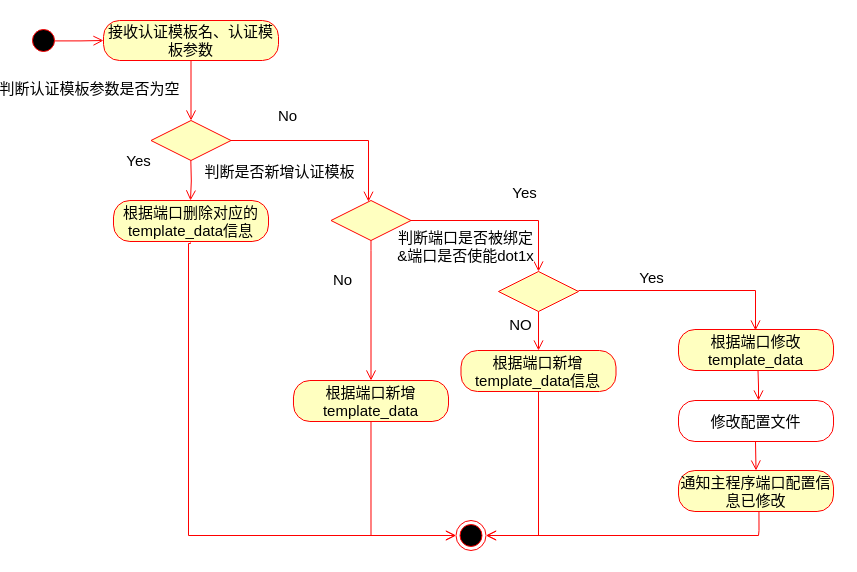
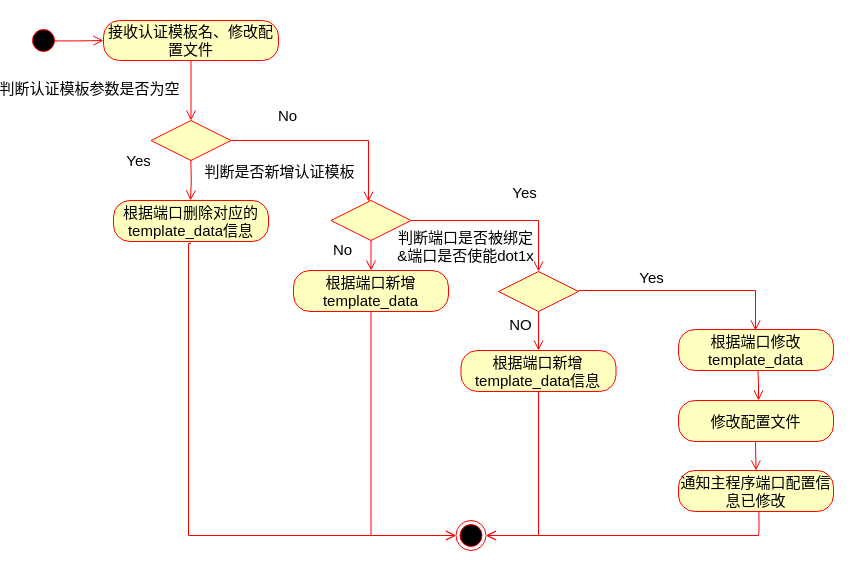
  <mxCell id="0" />
  <mxCell id="1" parent="0" />
  <mxCell id="2" value="" style="ellipse;html=1;shape=startState;fillColor=#000000;strokeColor=#ff0000;fontSize=15;" parent="1" vertex="1"><mxGeometry x="20" y="25" width="30" height="30" as="geometry" /></mxCell>
  <mxCell id="3" value="" style="edgeStyle=orthogonalEdgeStyle;html=1;verticalAlign=bottom;endArrow=open;endSize=8;strokeColor=#ff0000;rounded=0;entryX=0;entryY=0.5;entryDx=0;entryDy=0;exitX=0.858;exitY=0.514;exitDx=0;exitDy=0;exitPerimeter=0;fontSize=15;" parent="1" source="2" target="4" edge="1"><mxGeometry relative="1" as="geometry"><mxPoint x="155" y="20" as="targetPoint" /><mxPoint x="-40" y="40" as="sourcePoint" /><Array as="points" /></mxGeometry></mxCell>
- <mxCell id="4" value="接收认证模板名、认证模板参数" style="rounded=1;whiteSpace=wrap;html=1;arcSize=40;fontColor=#000000;fillColor=#ffffc0;strokeColor=#ff0000;fontSize=15;" parent="1" vertex="1"><mxGeometry x="95" y="20" width="175" height="40" as="geometry" /></mxCell>
+ <mxCell id="4" value="接收认证模板名、修改配置文件" style="rounded=1;whiteSpace=wrap;html=1;arcSize=40;fontColor=#000000;fillColor=#ffffc0;strokeColor=#ff0000;fontSize=15;" parent="1" vertex="1"><mxGeometry x="95" y="20" width="175" height="40" as="geometry" /></mxCell>
  <mxCell id="5" value="" style="edgeStyle=orthogonalEdgeStyle;html=1;verticalAlign=bottom;endArrow=open;endSize=8;strokeColor=#ff0000;rounded=0;fontSize=15;entryX=0.5;entryY=0;entryDx=0;entryDy=0;" parent="1" source="4" edge="1" target="8"><mxGeometry relative="1" as="geometry"><mxPoint x="155" y="120" as="targetPoint" /></mxGeometry></mxCell>
  <mxCell id="6" value="根据端口删除对应的template_data信息" style="rounded=1;whiteSpace=wrap;html=1;arcSize=40;fontColor=#000000;fillColor=#ffffc0;strokeColor=#ff0000;fontSize=15;" parent="1" vertex="1"><mxGeometry x="104.99" y="200" width="155.02" height="41" as="geometry" /></mxCell>
  <mxCell id="7" value="" style="edgeStyle=orthogonalEdgeStyle;html=1;verticalAlign=bottom;endArrow=open;endSize=8;strokeColor=#ff0000;rounded=0;exitX=0.5;exitY=1;exitDx=0;exitDy=0;entryX=0;entryY=0.5;entryDx=0;entryDy=0;fontSize=15;" parent="1" target="12" edge="1"><mxGeometry relative="1" as="geometry"><mxPoint x="182.5" y="301" as="targetPoint" /><mxPoint x="182" y="242" as="sourcePoint" /><Array as="points"><mxPoint x="182" y="243" /><mxPoint x="180" y="243" /><mxPoint x="180" y="535" /></Array></mxGeometry></mxCell>
  <mxCell id="8" value="" style="rhombus;whiteSpace=wrap;html=1;fontColor=#000000;fillColor=#ffffc0;strokeColor=#ff0000;fontSize=15;" parent="1" vertex="1"><mxGeometry x="142.5" y="120" width="80" height="40" as="geometry" /></mxCell>
  <mxCell id="9" value="" style="edgeStyle=orthogonalEdgeStyle;html=1;verticalAlign=bottom;endArrow=open;endSize=8;strokeColor=#ff0000;rounded=0;exitX=0.5;exitY=1;exitDx=0;exitDy=0;fontSize=15;" parent="1" edge="1"><mxGeometry relative="1" as="geometry"><mxPoint x="182" y="200" as="targetPoint" /><mxPoint x="182.33" y="160" as="sourcePoint" /></mxGeometry></mxCell>
  <mxCell id="10" value="判断认证模板参数是否为空" style="edgeLabel;html=1;align=center;verticalAlign=middle;resizable=0;points=[];fontSize=15;" parent="9" vertex="1" connectable="0"><mxGeometry x="-0.158" y="2" relative="1" as="geometry"><mxPoint x="-104" y="-89" as="offset" /></mxGeometry></mxCell>
  <mxCell id="11" value="Yes" style="edgeLabel;html=1;align=center;verticalAlign=middle;resizable=0;points=[];fontSize=15;" parent="9" vertex="1" connectable="0"><mxGeometry x="-0.039" relative="1" as="geometry"><mxPoint x="-53" y="-19" as="offset" /></mxGeometry></mxCell>
  <mxCell id="12" value="" style="ellipse;html=1;shape=endState;fillColor=#000000;strokeColor=#ff0000;fontSize=15;" parent="1" vertex="1"><mxGeometry x="447.51" y="520" width="30" height="30" as="geometry" /></mxCell>
  <mxCell id="13" value="" style="rhombus;whiteSpace=wrap;html=1;fontColor=#000000;fillColor=#ffffc0;strokeColor=#ff0000;fontSize=15;" vertex="1" parent="1"><mxGeometry x="322.49" y="200" width="80" height="40" as="geometry" /></mxCell>
  <mxCell id="14" value="" style="edgeStyle=orthogonalEdgeStyle;html=1;verticalAlign=bottom;endArrow=open;endSize=8;strokeColor=#ff0000;rounded=0;exitX=1;exitY=0.5;exitDx=0;exitDy=0;fontSize=15;" edge="1" parent="1" source="8" target="13"><mxGeometry relative="1" as="geometry"><mxPoint x="310.5" y="199" as="targetPoint" /><mxPoint x="310" y="140" as="sourcePoint" /><Array as="points"><mxPoint x="360" y="140" /></Array></mxGeometry></mxCell>
  <mxCell id="15" value="No" style="edgeLabel;html=1;align=center;verticalAlign=middle;resizable=0;points=[];fontSize=15;" vertex="1" connectable="0" parent="1"><mxGeometry x="290" y="110" as="geometry"><mxPoint x="-12" y="4" as="offset" /></mxGeometry></mxCell>
  <mxCell id="16" value="判断是否新增认证模板" style="edgeLabel;html=1;align=center;verticalAlign=middle;resizable=0;points=[];fontSize=15;" vertex="1" connectable="0" parent="1"><mxGeometry x="270" y="170" as="geometry" /></mxCell>
  <mxCell id="17" value="" style="edgeStyle=orthogonalEdgeStyle;html=1;verticalAlign=bottom;endArrow=open;endSize=8;strokeColor=#ff0000;rounded=0;exitX=1;exitY=0.5;exitDx=0;exitDy=0;fontSize=15;entryX=0.5;entryY=0;entryDx=0;entryDy=0;" edge="1" parent="1" target="18"><mxGeometry relative="1" as="geometry"><mxPoint x="579.49" y="311" as="targetPoint" /><mxPoint x="402.49" y="220" as="sourcePoint" /><Array as="points"><mxPoint x="530" y="220" /></Array></mxGeometry></mxCell>
  <mxCell id="18" value="" style="rhombus;whiteSpace=wrap;html=1;fontColor=#000000;fillColor=#ffffc0;strokeColor=#ff0000;fontSize=15;" vertex="1" parent="1"><mxGeometry x="490" y="271" width="80" height="40" as="geometry" /></mxCell>
  <mxCell id="19" value="Yes" style="edgeLabel;html=1;align=center;verticalAlign=middle;resizable=0;points=[];fontSize=15;" vertex="1" connectable="0" parent="1"><mxGeometry x="517.49" y="170" as="geometry"><mxPoint x="-2" y="21" as="offset" /></mxGeometry></mxCell>
  <mxCell id="20" value="判断端口是否被绑定&lt;br style=&quot;font-size: 15px;&quot;&gt;&amp;amp;端口是否使能dot1x" style="edgeLabel;html=1;align=center;verticalAlign=middle;resizable=0;points=[];fontSize=15;" vertex="1" connectable="0" parent="1"><mxGeometry x="462.51" y="241" as="geometry"><mxPoint x="-6" y="4" as="offset" /></mxGeometry></mxCell>
  <mxCell id="21" value="" style="edgeStyle=orthogonalEdgeStyle;html=1;verticalAlign=bottom;endArrow=open;endSize=8;strokeColor=#ff0000;rounded=0;exitX=1;exitY=0.5;exitDx=0;exitDy=0;fontSize=15;" edge="1" parent="1"><mxGeometry relative="1" as="geometry"><mxPoint x="747" y="330" as="targetPoint" /><mxPoint x="570" y="290" as="sourcePoint" /><Array as="points"><mxPoint x="747" y="290" /></Array></mxGeometry></mxCell>
  <mxCell id="22" value="根据端口修改template_data" style="rounded=1;whiteSpace=wrap;html=1;arcSize=40;fontColor=#000000;fillColor=#ffffc0;strokeColor=#ff0000;fontSize=15;" vertex="1" parent="1"><mxGeometry x="670" y="329" width="155.02" height="41" as="geometry" /></mxCell>
  <mxCell id="23" value="根据端口新增template_data信息" style="rounded=1;whiteSpace=wrap;html=1;arcSize=40;fontColor=#000000;fillColor=#ffffc0;strokeColor=#ff0000;fontSize=15;" vertex="1" parent="1"><mxGeometry x="452.49" y="350" width="155.02" height="41" as="geometry" /></mxCell>
  <mxCell id="24" value="" style="edgeStyle=orthogonalEdgeStyle;html=1;verticalAlign=bottom;endArrow=open;endSize=8;strokeColor=#ff0000;rounded=0;exitX=0.5;exitY=1;exitDx=0;exitDy=0;fontSize=15;entryX=0.5;entryY=0;entryDx=0;entryDy=0;" edge="1" parent="1" source="18" target="23"><mxGeometry relative="1" as="geometry"><mxPoint x="619.5" y="410" as="targetPoint" /><mxPoint x="619.5" y="340" as="sourcePoint" /></mxGeometry></mxCell>
  <mxCell id="25" value="NO" style="edgeLabel;html=1;align=center;verticalAlign=middle;resizable=0;points=[];fontSize=15;" vertex="1" connectable="0" parent="24"><mxGeometry x="-0.479" y="-2" relative="1" as="geometry"><mxPoint x="-17" y="2" as="offset" /></mxGeometry></mxCell>
  <mxCell id="26" value="Yes" style="edgeLabel;html=1;align=center;verticalAlign=middle;resizable=0;points=[];fontSize=15;" vertex="1" connectable="0" parent="1"><mxGeometry x="640" y="210" as="geometry"><mxPoint x="2" y="66" as="offset" /></mxGeometry></mxCell>
- <mxCell id="27" value="修改配置文件" style="rounded=1;whiteSpace=wrap;html=1;arcSize=40;fontColor=#000000;fillColor=#ffffff;strokeColor=#ff0000;fontSize=15;" vertex="1" parent="1"><mxGeometry x="670" y="400" width="155.02" height="41" as="geometry" /></mxCell>
+ <mxCell id="27" value="修改配置文件" style="rounded=1;whiteSpace=wrap;html=1;arcSize=40;fontColor=#000000;fillColor=#ffffc0;strokeColor=#ff0000;fontSize=15;" vertex="1" parent="1"><mxGeometry x="670" y="400" width="155.02" height="41" as="geometry" /></mxCell>
  <mxCell id="28" value="" style="edgeStyle=orthogonalEdgeStyle;html=1;verticalAlign=bottom;endArrow=open;endSize=8;strokeColor=#ff0000;rounded=0;exitX=0.5;exitY=1;exitDx=0;exitDy=0;fontSize=15;" edge="1" parent="1"><mxGeometry relative="1" as="geometry"><mxPoint x="750" y="400" as="targetPoint" /><mxPoint x="749.5" y="370" as="sourcePoint" /></mxGeometry></mxCell>
  <mxCell id="29" value="通知主程序端口配置信息已修改" style="rounded=1;whiteSpace=wrap;html=1;arcSize=40;fontColor=#000000;fillColor=#ffffc0;strokeColor=#ff0000;fontSize=15;" vertex="1" parent="1"><mxGeometry x="670" y="470" width="155.02" height="41" as="geometry" /></mxCell>
  <mxCell id="30" value="" style="edgeStyle=orthogonalEdgeStyle;html=1;verticalAlign=bottom;endArrow=open;endSize=8;strokeColor=#ff0000;rounded=0;exitX=0.5;exitY=1;exitDx=0;exitDy=0;fontSize=15;" edge="1" parent="1" source="13" target="32"><mxGeometry relative="1" as="geometry"><mxPoint x="399.5" y="300" as="targetPoint" /><mxPoint x="399.5" y="230" as="sourcePoint" /><Array as="points"><mxPoint x="363" y="250" /><mxPoint x="363" y="250" /></Array></mxGeometry></mxCell>
  <mxCell id="31" value="No" style="edgeLabel;html=1;align=center;verticalAlign=middle;resizable=0;points=[];fontSize=15;" vertex="1" connectable="0" parent="30"><mxGeometry x="-0.439" y="-2" relative="1" as="geometry"><mxPoint x="-27" as="offset" /></mxGeometry></mxCell>
- <mxCell id="32" value="根据端口新增template_data" style="rounded=1;whiteSpace=wrap;html=1;arcSize=40;fontColor=#000000;fillColor=#ffffc0;strokeColor=#ff0000;fontSize=15;" vertex="1" parent="1"><mxGeometry x="284.98" y="380" width="155.02" height="41" as="geometry" /></mxCell>
+ <mxCell id="32" value="根据端口新增template_data" style="rounded=1;whiteSpace=wrap;html=1;arcSize=40;fontColor=#000000;fillColor=#ffffc0;strokeColor=#ff0000;fontSize=15;" vertex="1" parent="1"><mxGeometry x="284.98" y="270" width="155.02" height="41" as="geometry" /></mxCell>
  <mxCell id="33" value="" style="edgeStyle=orthogonalEdgeStyle;html=1;verticalAlign=bottom;endArrow=open;endSize=8;strokeColor=#ff0000;rounded=0;exitX=0.5;exitY=1;exitDx=0;exitDy=0;fontSize=15;entryX=0.5;entryY=0;entryDx=0;entryDy=0;" edge="1" parent="1" target="29"><mxGeometry relative="1" as="geometry"><mxPoint x="747.51" y="491" as="targetPoint" /><mxPoint x="747.01" y="441" as="sourcePoint" /></mxGeometry></mxCell>
  <mxCell id="34" value="" style="edgeStyle=orthogonalEdgeStyle;html=1;verticalAlign=bottom;endArrow=open;endSize=8;strokeColor=#ff0000;rounded=0;exitX=0.5;exitY=1;exitDx=0;exitDy=0;fontSize=15;entryX=0;entryY=0.5;entryDx=0;entryDy=0;" edge="1" parent="1" source="32" target="12"><mxGeometry relative="1" as="geometry"><mxPoint x="407.5" y="455.5" as="targetPoint" /><mxPoint x="407" y="405.5" as="sourcePoint" /><Array as="points"><mxPoint x="362" y="535" /></Array></mxGeometry></mxCell>
  <mxCell id="35" value="" style="edgeStyle=orthogonalEdgeStyle;html=1;verticalAlign=bottom;endArrow=open;endSize=8;strokeColor=#ff0000;rounded=0;exitX=0.5;exitY=1;exitDx=0;exitDy=0;fontSize=15;entryX=1;entryY=0.5;entryDx=0;entryDy=0;" edge="1" parent="1" source="23" target="12"><mxGeometry relative="1" as="geometry"><mxPoint x="618" y="444" as="targetPoint" /><mxPoint x="617.01" y="411" as="sourcePoint" /><Array as="points"><mxPoint x="530" y="535" /></Array></mxGeometry></mxCell>
  <mxCell id="36" value="" style="edgeStyle=orthogonalEdgeStyle;html=1;verticalAlign=bottom;endArrow=open;endSize=8;strokeColor=#ff0000;rounded=0;exitX=0.519;exitY=0.994;exitDx=0;exitDy=0;fontSize=15;entryX=1;entryY=0.5;entryDx=0;entryDy=0;exitPerimeter=0;" edge="1" parent="1" source="29" target="12"><mxGeometry relative="1" as="geometry"><mxPoint x="480" y="560" as="targetPoint" /><mxPoint x="836.76" y="541" as="sourcePoint" /><Array as="points"><mxPoint x="751" y="530" /><mxPoint x="750" y="530" /><mxPoint x="750" y="535" /></Array></mxGeometry></mxCell>
